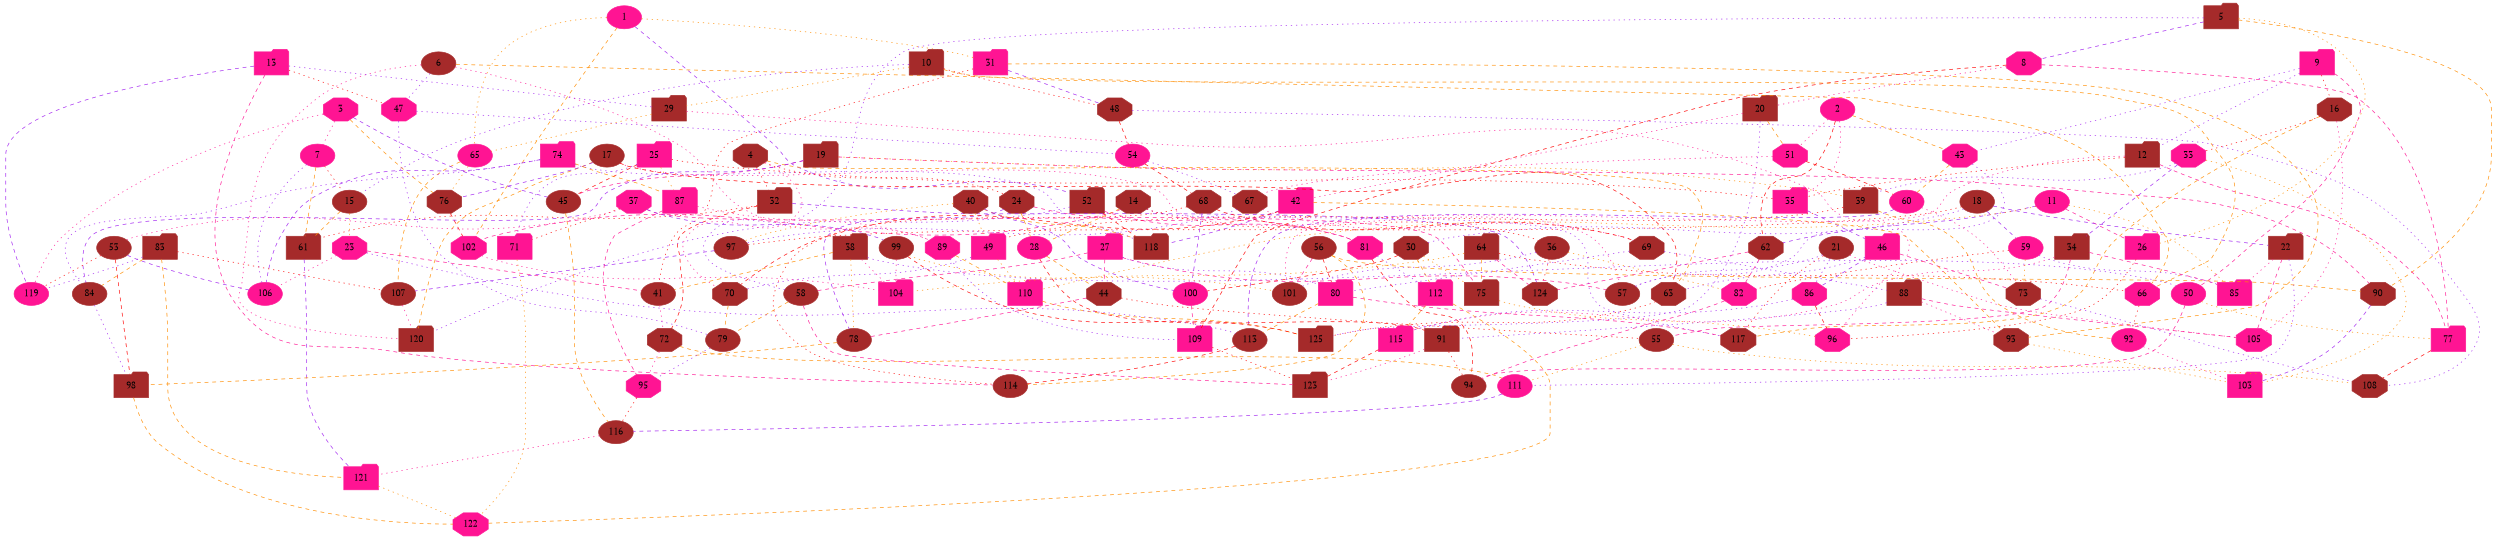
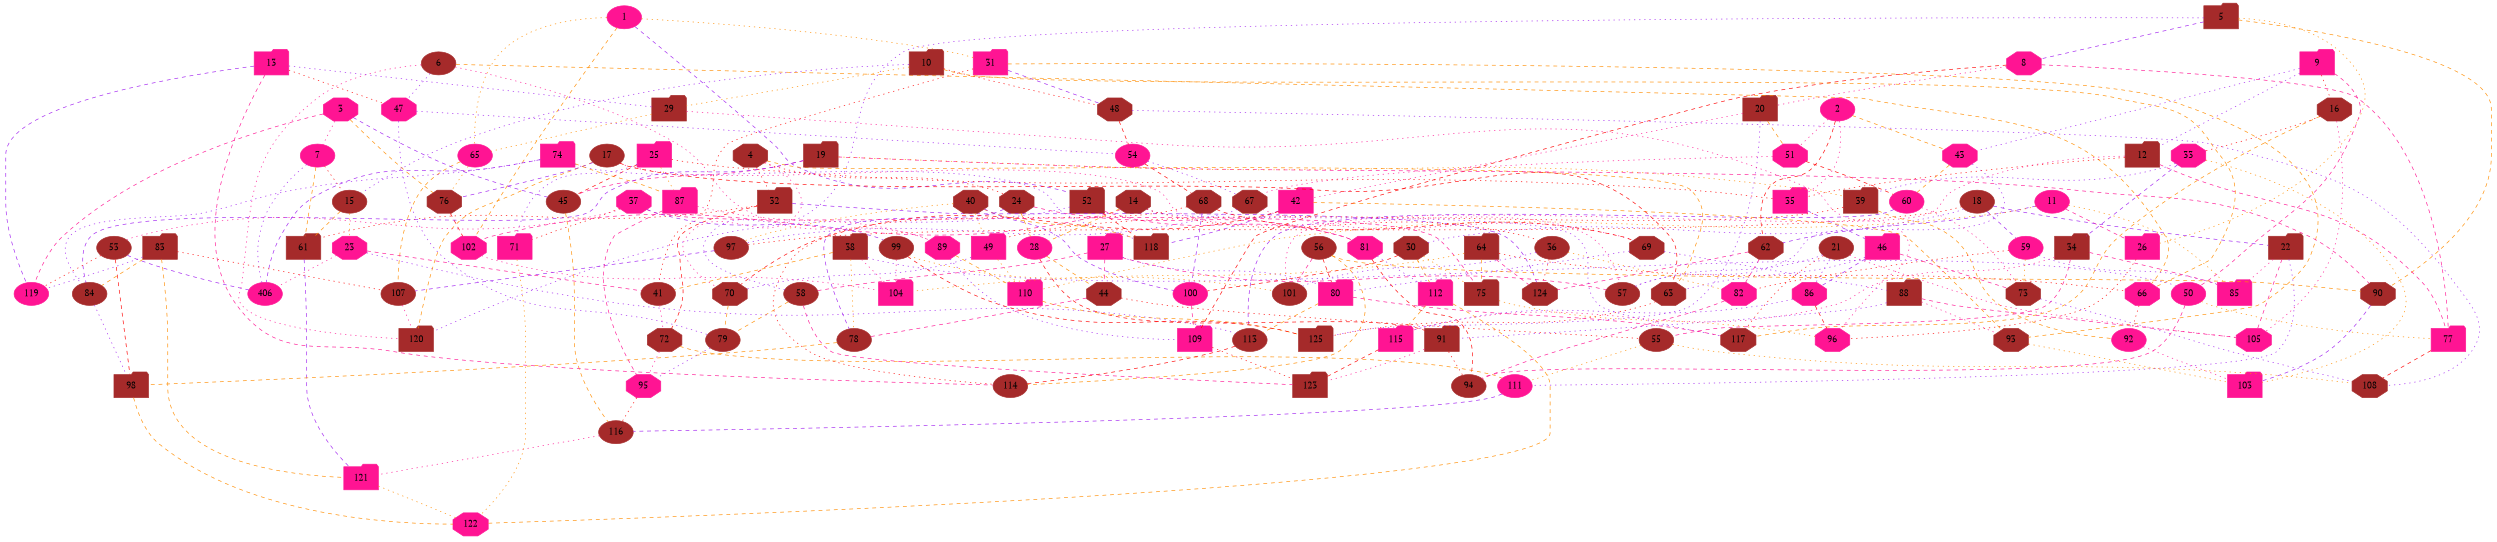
  graph {
    fontname="PT Serif"
    node [color=brown fontname="PT Serif" shape=folder style=filled]
    edge [color=darkorange fontname="PT Serif" style=dotted]
    1 [color=deeppink shape=ellipse]
    31 [color=deeppink]
    52
    65 [color=deeppink shape=ellipse]
    102 [color=deeppink shape=octagon]
    48 [shape=octagon]
    41 [shape=ellipse]
    93 [shape=octagon]
    120
    81 [color=deeppink shape=octagon]
    118
    76 [shape=octagon]
    107 [shape=ellipse]
    104 [color=deeppink]
    2 [color=deeppink shape=ellipse]
    35 [color=deeppink]
    43 [color=deeppink shape=octagon]
    51 [color=deeppink shape=octagon]
    62 [shape=octagon]
    46 [color=deeppink]
    57 [shape=ellipse]
    60 [color=deeppink shape=ellipse]
    67 [shape=octagon]
    124 [shape=octagon]
    82 [color=deeppink shape=octagon]
    3 [color=deeppink shape=octagon]
    7 [color=deeppink shape=ellipse]
    45 [shape=ellipse]
    119 [color=deeppink shape=ellipse]
    15 [shape=ellipse]
    61
-   106 [color=deeppink shape=ellipse]
+   106 [color=deeppink shape=ellipse label=406]
    116 [shape=ellipse]
    4 [shape=octagon]
    24 [shape=octagon]
    32
    63 [shape=octagon]
    70 [shape=octagon]
    28 [color=deeppink shape=ellipse]
    78 [shape=ellipse]
    72 [shape=octagon]
    125
    79 [shape=ellipse]
    8 [color=deeppink shape=octagon]
    5
    26 [color=deeppink]
    58 [shape=ellipse]
    90 [shape=octagon]
    20
    77 [color=deeppink]
    109 [color=deeppink]
    96 [color=deeppink shape=octagon]
    123
    103 [color=deeppink]
    6 [shape=ellipse]
    47 [color=deeppink shape=octagon]
    66 [color=deeppink shape=octagon]
    89 [color=deeppink shape=octagon]
    54 [color=deeppink shape=ellipse]
    92 [color=deeppink shape=ellipse]
    110 [color=deeppink]
    23 [color=deeppink shape=octagon]
    121 [color=deeppink]
    42 [color=deeppink]
    108 [shape=octagon]
    9 [color=deeppink]
    12
    16 [shape=octagon]
    50 [color=deeppink shape=ellipse]
    101 [shape=ellipse]
    117 [shape=octagon]
    33 [color=deeppink shape=octagon]
    105 [color=deeppink shape=octagon]
    94 [shape=ellipse]
    10
    29
    11 [color=deeppink shape=ellipse]
    85 [color=deeppink]
    13 [color=deeppink]
    114 [shape=ellipse]
    14 [shape=octagon]
    36 [shape=ellipse]
    44 [shape=octagon]
    91
    113 [shape=ellipse]
    39
    34
    17 [shape=ellipse]
    18 [shape=ellipse]
    22
    30 [shape=octagon]
    59 [color=deeppink shape=ellipse]
    97 [shape=ellipse]
    111 [color=deeppink shape=ellipse]
    75
    100 [color=deeppink shape=ellipse]
    112 [color=deeppink]
    73 [shape=octagon]
    19
    84 [shape=ellipse]
    49 [color=deeppink]
    98
    21 [shape=ellipse]
    86 [color=deeppink shape=octagon]
    115 [color=deeppink]
    25 [color=deeppink]
    71 [color=deeppink]
    87 [color=deeppink]
    122 [color=deeppink shape=octagon]
    95 [color=deeppink shape=octagon]
    27 [color=deeppink]
    80 [color=deeppink]
    55 [shape=ellipse]
    37 [color=deeppink shape=octagon]
    53 [shape=ellipse]
    99 [shape=ellipse]
    38
    40 [shape=octagon]
    68 [shape=octagon]
    69 [shape=octagon]
    56 [shape=ellipse]
    64
    88
    74 [color=deeppink]
    83
    1 -- 31
    1 -- 52 [color=purple style=dashed]
    1 -- 65
    1 -- 102 [style=dashed]
    31 -- 48 [color=purple style=dashed]
    31 -- 41 [color=red]
    31 -- 93 [style=dashed]
    52 -- 120 [color=purple]
    52 -- 81 [color=deeppink style=dashed]
    52 -- 118 [color=red style=dashed]
    65 -- 76
    65 -- 107 [style=dashed]
    102 -- 104 [color=deeppink]
    48 -- 54 [color=red style=dashed]
    48 -- 108 [color=purple]
    41 -- 72 [color=deeppink]
    93 -- 103
    81 -- 94 [color=red style=dashed]
    81 -- 112 [color=purple]
    76 -- 102 [color=red style=dashed]
    107 -- 120 [color=deeppink]
    2 -- 35 [color=deeppink]
    2 -- 43 [style=dashed]
    2 -- 51 [color=deeppink]
    2 -- 62 [color=red style=dashed]
    35 -- 46 [color=purple style=dashed]
    43 -- 57 [color=purple]
    43 -- 60 [style=dashed]
    51 -- 60 [color=red style=dashed]
    51 -- 67 [color=deeppink]
    62 -- 124 [color=deeppink style=dashed]
    62 -- 82 [color=deeppink style=dashed]
    46 -- 63 [color=purple]
    46 -- 73 [color=deeppink style=dashed]
    46 -- 86 [color=purple style=dashed]
    60 -- 113 [color=purple style=dashed]
    60 -- 73 [color=deeppink]
    67 -- 97 [color=purple]
    67 -- 69 [color=deeppink]
    82 -- 94 [color=deeppink style=dashed]
    3 -- 76 [style=dashed]
    3 -- 7 [color=deeppink]
    3 -- 45 [color=purple style=dashed]
-   3 -- 119 [color=deeppink]
+   3 -- 119 [color=deeppink style=dashed]
    7 -- 15 [color=red]
    7 -- 61 [style=dashed]
    7 -- 106 [color=purple]
    45 -- 116 [style=dashed]
    15 -- 61 [style=dashed]
    15 -- 23
    61 -- 121 [color=purple style=dashed]
    116 -- 121 [color=deeppink]
    4 -- 24 [color=red]
    4 -- 32 [color=red]
    4 -- 63 [style=dashed]
    4 -- 70 [color=deeppink]
    24 -- 81 [color=deeppink style=dashed]
    24 -- 28 [style=dashed]
    24 -- 78 [color=purple style=dashed]
    32 -- 124 [color=purple style=dashed]
    32 -- 61 [color=red]
    32 -- 72 [color=red style=dashed]
    63 -- 125 [color=red]
    70 -- 79 [style=dashed]
    28 -- 44 [style=dashed]
    28 -- 91 [color=red style=dashed]
    78 -- 98 [style=dashed]
    72 -- 111 [style=dashed]
    72 -- 95 [color=deeppink]
    79 -- 95 [color=purple]
    8 -- 20 [color=deeppink]
    8 -- 77 [color=deeppink style=dashed]
    8 -- 109 [color=red style=dashed]
    5 -- 8 [color=purple style=dashed]
    5 -- 26
    5 -- 58 [color=purple]
    5 -- 90 [style=dashed]
    26 -- 96 [color=red]
    58 -- 79 [style=dashed]
    58 -- 123 [color=deeppink style=dashed]
    90 -- 103 [color=purple style=dashed]
    20 -- 51 [style=dashed]
    20 -- 125 [color=purple]
    20 -- 42 [color=deeppink]
    77 -- 108 [color=red style=dashed]
    109 -- 123 [color=red]
    6 -- 120 [color=deeppink]
    6 -- 47 [color=purple]
    6 -- 66 [style=dashed]
    6 -- 89 [color=deeppink]
    47 -- 79 [color=purple]
    47 -- 54 [color=purple]
    66 -- 92 [color=red]
    89 -- 109 [color=purple]
    89 -- 110 [style=dashed]
    54 -- 67 [color=purple]
    54 -- 68 [color=red style=dashed]
    92 -- 103 [color=deeppink]
    110 -- 125 [style=dashed]
    23 -- 41 [color=deeppink style=dashed]
    23 -- 106 [color=deeppink]
    23 -- 113 [color=purple]
    121 -- 122
    42 -- 93 [style=dashed]
    42 -- 118 [color=purple style=dashed]
    42 -- 70 [color=red style=dashed]
    9 -- 43 [color=purple]
    9 -- 12 [color=purple]
    9 -- 16 [color=red]
    9 -- 50 [color=deeppink style=dashed]
    12 -- 35 [color=red]
    12 -- 77 [color=deeppink style=dashed]
    12 -- 101 [color=deeppink]
    16 -- 117 [style=dashed]
    16 -- 33 [color=red]
    16 -- 105 [color=deeppink]
    50 -- 77
    50 -- 94 [color=deeppink style=dashed]
    33 -- 103
    33 -- 39 [color=purple]
    33 -- 34 [color=purple style=dashed]
    10 -- 48 [color=red]
    10 -- 15 [color=purple]
    10 -- 66 [style=dashed]
    10 -- 29
    29 -- 65
    29 -- 96 [color=deeppink]
    11 -- 62 [color=purple style=dashed]
    11 -- 26 [color=deeppink style=dashed]
    11 -- 110
    11 -- 85
    13 -- 119 [color=purple style=dashed]
    13 -- 47 [color=red]
    13 -- 29 [color=purple]
    13 -- 114 [color=deeppink style=dashed]
    14 -- 102 [color=deeppink style=dashed]
    14 -- 28 [style=dashed]
    14 -- 117 [color=purple]
    14 -- 36 [color=red]
    36 -- 124 [color=red]
    36 -- 82
    36 -- 101 [color=purple]
    44 -- 78 [color=deeppink style=dashed]
    44 -- 55 [color=red]
    91 -- 123 [color=deeppink]
    91 -- 94 [color=red]
    113 -- 114 [color=red style=dashed]
    39 -- 92 [style=dashed]
    39 -- 49 [color=red]
    34 -- 85 [color=deeppink style=dashed]
    34 -- 115 [color=deeppink]
    34 -- 55 [color=deeppink style=dashed]
    17 -- 120 [style=dashed]
    17 -- 76 [color=purple style=dashed]
    17 -- 57 [color=deeppink]
    17 -- 63 [color=red style=dashed]
    18 -- 22 [color=purple style=dashed]
    18 -- 30 [color=purple]
    18 -- 59 [color=purple style=dashed]
    18 -- 97 [color=red]
    22 -- 105 [color=deeppink style=dashed]
    22 -- 85 [color=deeppink]
    22 -- 111 [color=purple]
    30 -- 75
    30 -- 100 [color=red style=dashed]
    30 -- 112 [style=dashed]
    59 -- 82 [color=red]
    59 -- 85 [color=purple]
    59 -- 73
    97 -- 107 [color=purple style=dashed]
    111 -- 116 [color=purple style=dashed]
    75 -- 96
    100 -- 109 [color=deeppink style=dashed]
    112 -- 115 [style=dashed]
    112 -- 122 [style=dashed]
    73 -- 108 [color=purple]
    19 -- 45 [color=deeppink style=dashed]
    19 -- 90 [color=deeppink style=dashed]
    19 -- 39
    19 -- 84 [color=purple style=dashed]
    84 -- 98 [color=purple]
    49 -- 70 [color=purple]
    49 -- 110
    98 -- 122 [style=dashed]
    21 -- 57 [color=purple]
    21 -- 117 [color=red]
    21 -- 105 [color=deeppink]
    21 -- 86 [color=purple]
    86 -- 96 [color=red style=dashed]
    86 -- 115 [color=purple]
    115 -- 123 [color=red style=dashed]
    25 -- 35 [color=red]
    25 -- 45 [color=red style=dashed]
    25 -- 71 [color=purple]
    25 -- 87
    71 -- 122
    87 -- 89 [color=deeppink]
    87 -- 95 [color=deeppink style=dashed]
    95 -- 116 [color=red]
    27 -- 57 [color=deeppink style=dashed]
    27 -- 58 [color=deeppink style=dashed]
    27 -- 44 [color=deeppink style=dashed]
    27 -- 80 [color=purple]
    80 -- 117 [color=deeppink style=dashed]
    80 -- 113 [style=dashed]
    55 -- 108
    55 -- 111
    37 -- 75 [color=deeppink style=dashed]
    37 -- 71 [color=red]
    37 -- 53 [color=deeppink]
    37 -- 99 [color=purple style=dashed]
    53 -- 119 [color=red]
    53 -- 106 [color=purple style=dashed]
    53 -- 98 [color=red style=dashed]
    99 -- 104 [color=deeppink]
    99 -- 125 [color=red style=dashed]
    99 -- 101
    38 -- 41 [style=dashed]
    38 -- 104 [color=deeppink]
    38 -- 78
    38 -- 50 [color=purple]
    40 -- 118 [style=dashed]
    40 -- 97
    40 -- 100 [color=purple style=dashed]
    40 -- 49
    68 -- 114 [color=red]
    68 -- 100 [color=purple style=dashed]
    68 -- 69 [color=red style=dashed]
    69 -- 80 [color=purple]
    69 -- 88 [color=purple]
    56 -- 90 [style=dashed]
    56 -- 101 [color=deeppink style=dashed]
    56 -- 114 [style=dashed]
    56 -- 80 [color=red style=dashed]
    64 -- 104
    64 -- 124 [color=deeppink style=dashed]
    64 -- 66 [color=red]
    64 -- 75 [style=dashed]
    88 -- 93 [color=deeppink]
    88 -- 105 [color=deeppink style=dashed]
    88 -- 91 [color=purple]
    74 -- 118 [color=purple]
    74 -- 106 [color=purple style=dashed]
    74 -- 84 [color=purple]
    74 -- 87 [style=dashed]
    83 -- 107 [color=red]
    83 -- 119 [color=purple]
    83 -- 121 [style=dashed]
    83 -- 84 [style=dashed]
  }
